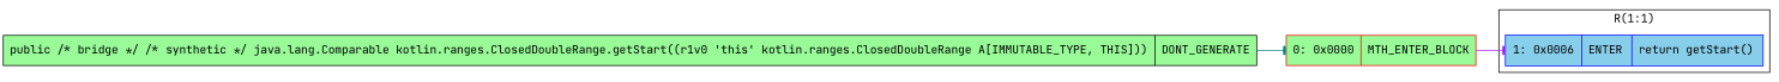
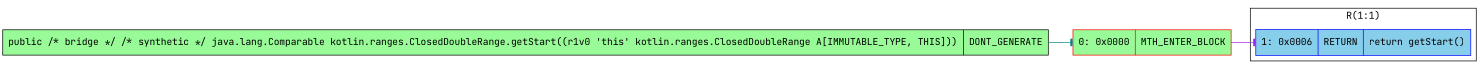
  digraph {
    rankdir=LR
    fontname="JetBrains Mono"
    node [shape=record style=filled fillcolor=palegreen fontname="JetBrains Mono"]
    edge [arrowhead=tee fontname="JetBrains Mono"]
-   n1 [color=blue label="{1\:\ 0x0006|ENTER\l|return getStart()\l}" fillcolor=skyblue]
+   n1 [color=blue label="{1\:\ 0x0006|RETURN\l|return getStart()\l}" fillcolor=skyblue]
    n2 [color=red label="{0\:\ 0x0000|MTH_ENTER_BLOCK\l}"]
    n3 [label="{public \/* bridge *\/ \/* synthetic *\/ java.lang.Comparable kotlin.ranges.ClosedDoubleRange.getStart((r1v0 'this' kotlin.ranges.ClosedDoubleRange A[IMMUTABLE_TYPE, THIS]))  | DONT_GENERATE\l}"]
    subgraph cluster_1 {
      label="R(1:1)"
      n1
    }
    n2 -> n1 [color=purple]
    n3 -> n2 [color=teal]
  }
